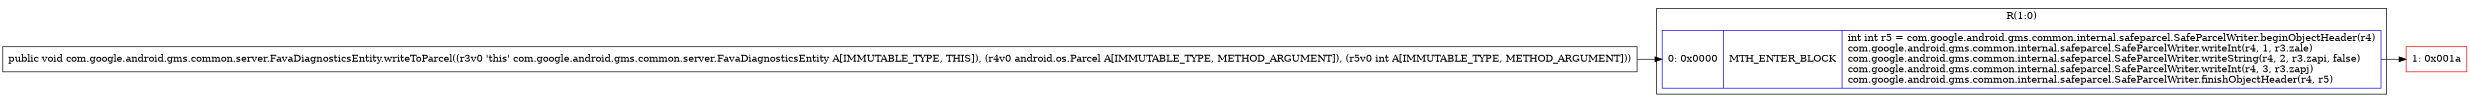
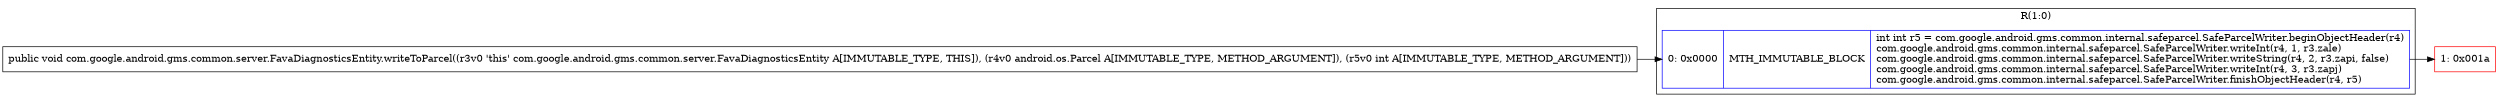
  digraph {
    rankdir=LR
    node [shape=record]
-   n1 [color=blue label="{0\:\ 0x0000|MTH_ENTER_BLOCK\l|int int r5 = com.google.android.gms.common.internal.safeparcel.SafeParcelWriter.beginObjectHeader(r4)\lcom.google.android.gms.common.internal.safeparcel.SafeParcelWriter.writeInt(r4, 1, r3.zale)\lcom.google.android.gms.common.internal.safeparcel.SafeParcelWriter.writeString(r4, 2, r3.zapi, false)\lcom.google.android.gms.common.internal.safeparcel.SafeParcelWriter.writeInt(r4, 3, r3.zapj)\lcom.google.android.gms.common.internal.safeparcel.SafeParcelWriter.finishObjectHeader(r4, r5)\l}"]
+   n1 [color=blue label="{0\:\ 0x0000|MTH_IMMUTABLE_BLOCK\l|int int r5 = com.google.android.gms.common.internal.safeparcel.SafeParcelWriter.beginObjectHeader(r4)\lcom.google.android.gms.common.internal.safeparcel.SafeParcelWriter.writeInt(r4, 1, r3.zale)\lcom.google.android.gms.common.internal.safeparcel.SafeParcelWriter.writeString(r4, 2, r3.zapi, false)\lcom.google.android.gms.common.internal.safeparcel.SafeParcelWriter.writeInt(r4, 3, r3.zapj)\lcom.google.android.gms.common.internal.safeparcel.SafeParcelWriter.finishObjectHeader(r4, r5)\l}"]
    n2 [color=red label="{1\:\ 0x001a}"]
    n3 [label="{public void com.google.android.gms.common.server.FavaDiagnosticsEntity.writeToParcel((r3v0 'this' com.google.android.gms.common.server.FavaDiagnosticsEntity A[IMMUTABLE_TYPE, THIS]), (r4v0 android.os.Parcel A[IMMUTABLE_TYPE, METHOD_ARGUMENT]), (r5v0 int A[IMMUTABLE_TYPE, METHOD_ARGUMENT])) }"]
    subgraph cluster_1 {
      label="R(1:0)"
      n1
    }
    n1 -> n2
    n3 -> n1
  }
